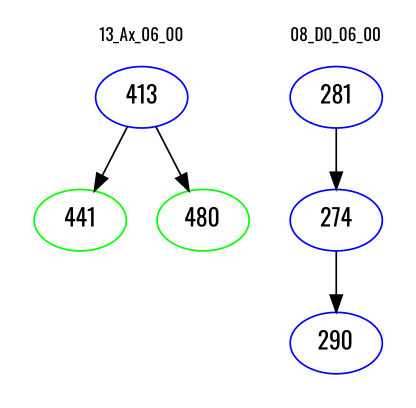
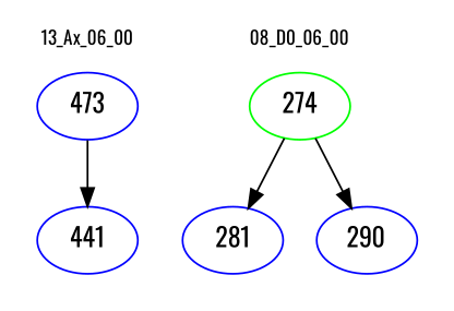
  digraph {
    fontname=Oswald
    node [color=blue fontname=Oswald]
    edge [color=black fontname=Oswald]
-   n1 [label=413]
-   n2 [color=green label=441]
-   n3 [color=green label=480]
+   n1 [label=473]
+   n2 [label=441]
    n4 [label=281]
-   n5 [label=274]
+   n5 [color=green label=274]
    n6 [label=290]
    subgraph cluster_1 {
      color=white
      fontsize=10
      label="13_Ax_06_00"
      n1
      n2
-     n3
    }
    subgraph cluster_2 {
      color=white
      fontsize=10
      label="08_D0_06_00"
      n4
      n5
      n6
    }
    n1 -> n2
-   n1 -> n3
-   n4 -> n5
+   n5 -> n4
    n5 -> n6
  }
